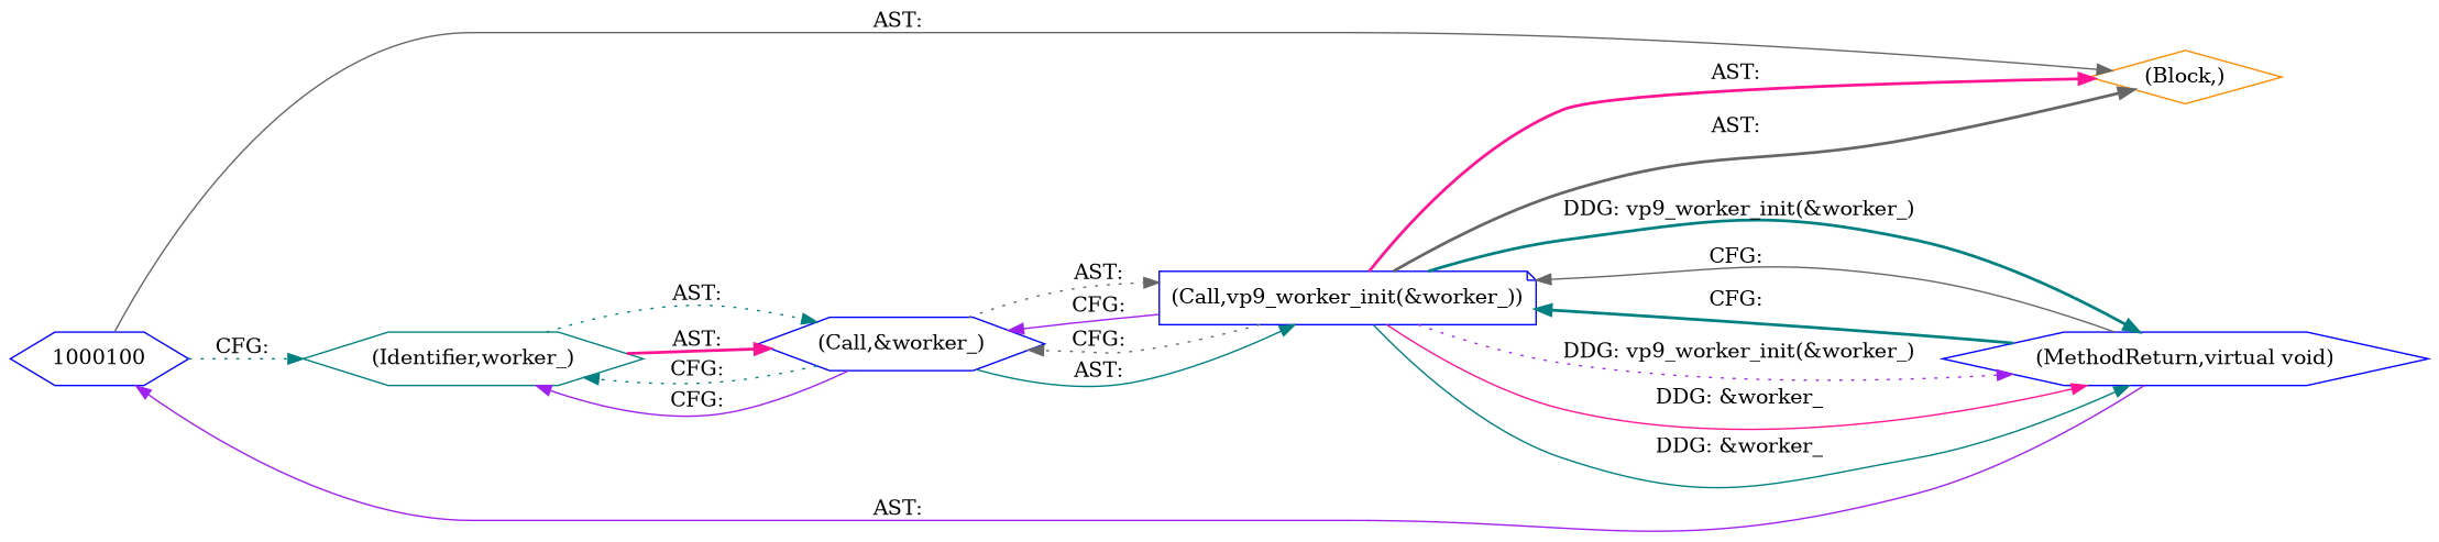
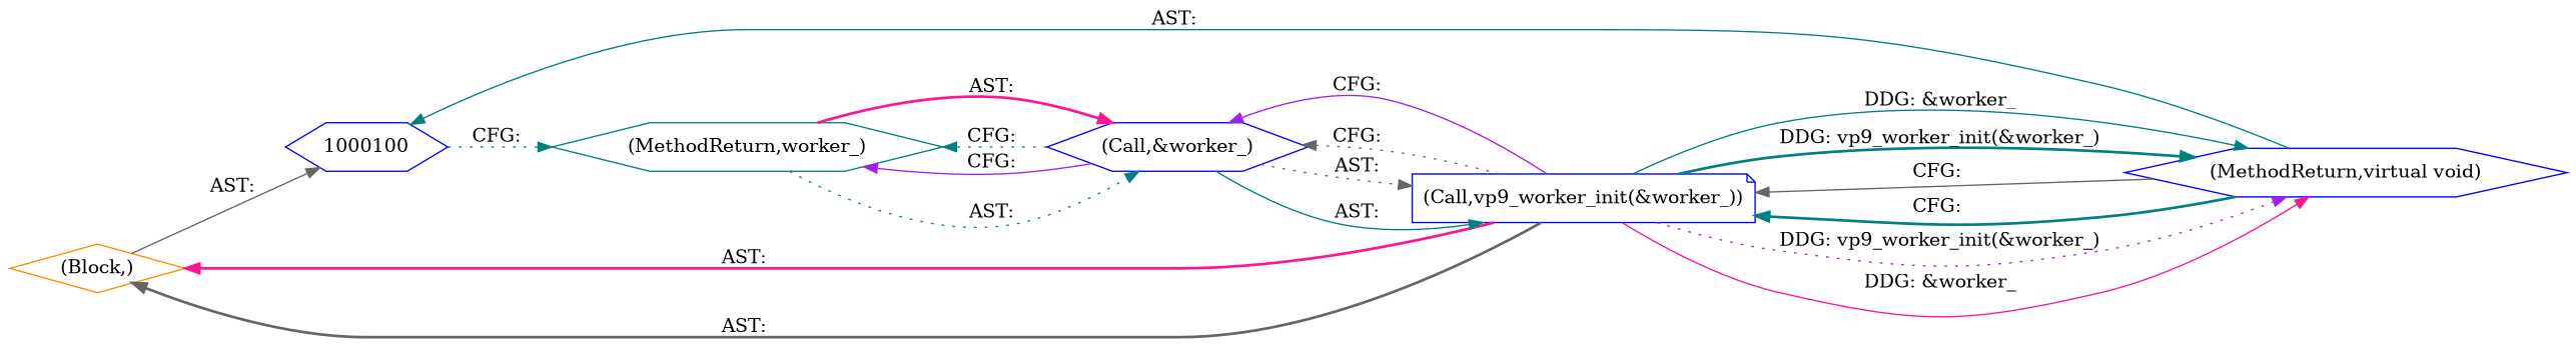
  digraph {
    rankdir=LR
    node [color=blue shape=hexagon]
    edge [color=teal style=solid]
    n1 [color=darkorange label="(Block,)" shape=diamond]
    1000100
-   n3 [color=teal label="(Identifier,worker_)"]
+   n3 [color=teal label="(MethodReturn,worker_)"]
    n4 [label="(MethodReturn,virtual void)"]
    n5 [label="(Call,vp9_worker_init(&worker_))" shape=note]
    n6 [label="(Call,&worker_)"]
-   1000100 -> n1 [color=gray40 label="AST: "]
+   n1 -> 1000100 [color=gray40 label="AST: "]
    1000100 -> n3 [label="CFG: " style=dotted]
    n3 -> n6 [label="AST: " style=dotted]
    n3 -> n6 [color=deeppink label="AST: " style=bold]
-   n4 -> 1000100 [color=purple label="AST: "]
+   n4 -> 1000100 [label="AST: "]
    n4 -> n5 [color=gray40 label="CFG: "]
    n4 -> n5 [label="CFG: " style=bold]
    n5 -> n1 [color=deeppink label="AST: " style=bold]
    n5 -> n1 [color=gray40 label="AST: " style=bold]
    n5 -> n4 [color=purple label="DDG: vp9_worker_init(&worker_)" style=dotted]
    n5 -> n4 [color=deeppink label="DDG: &worker_"]
    n5 -> n4 [label="DDG: vp9_worker_init(&worker_)" style=bold]
    n5 -> n4 [label="DDG: &worker_"]
    n5 -> n6 [color=purple label="CFG: "]
    n5 -> n6 [color=gray40 label="CFG: " style=dotted]
    n6 -> n3 [label="CFG: " style=dotted]
    n6 -> n3 [color=purple label="CFG: "]
    n6 -> n5 [label="AST: "]
    n6 -> n5 [color=gray40 label="AST: " style=dotted]
  }
